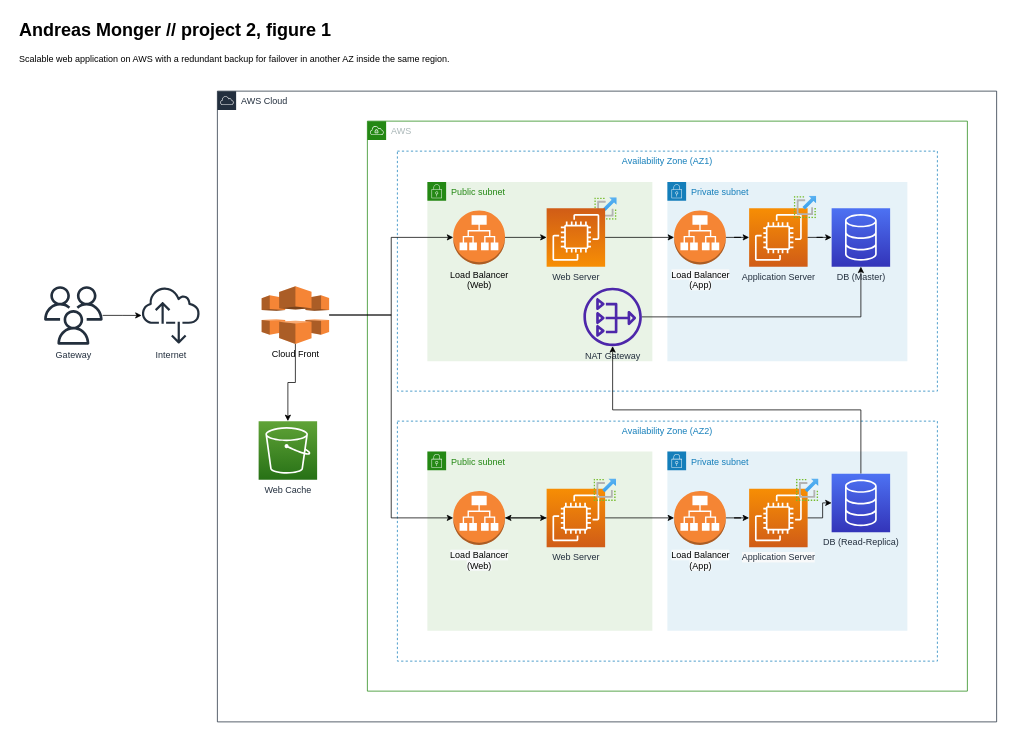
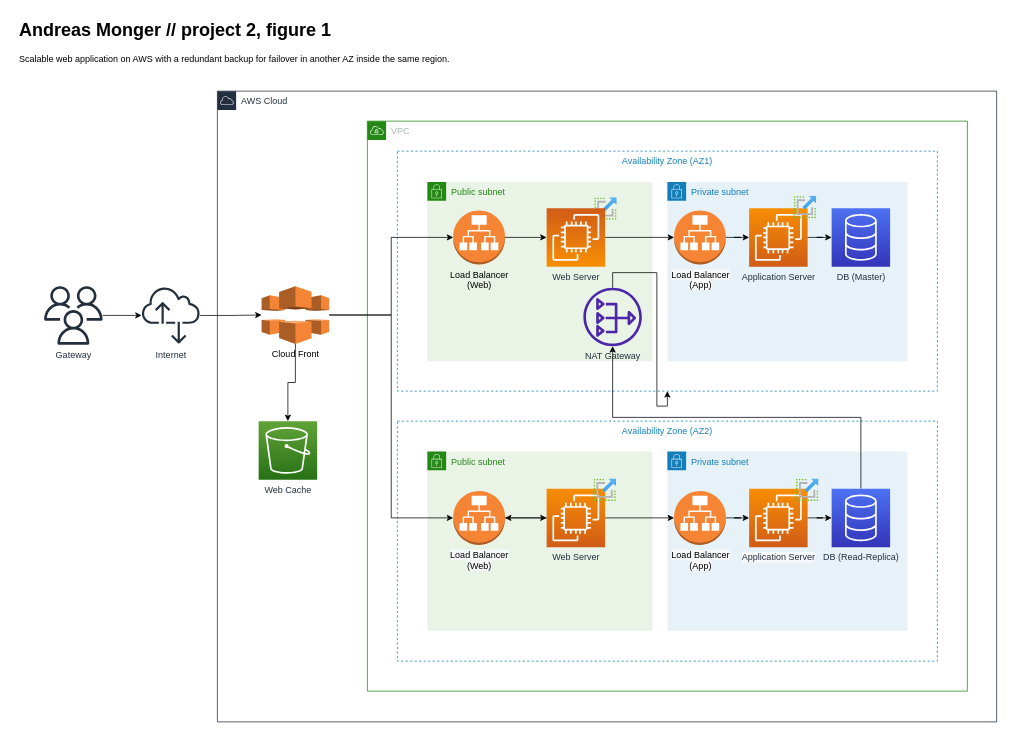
  <mxCell id="0" />
  <mxCell id="1" parent="0" />
  <mxCell id="2" value="AWS Cloud" style="points=[[0,0],[0.25,0],[0.5,0],[0.75,0],[1,0],[1,0.25],[1,0.5],[1,0.75],[1,1],[0.75,1],[0.5,1],[0.25,1],[0,1],[0,0.75],[0,0.5],[0,0.25]];outlineConnect=0;gradientColor=none;html=1;whiteSpace=wrap;fontSize=12;fontStyle=0;container=1;pointerEvents=0;collapsible=0;recursiveResize=0;shape=mxgraph.aws4.group;grIcon=mxgraph.aws4.group_aws_cloud;strokeColor=#232F3E;fillColor=none;verticalAlign=top;align=left;spacingLeft=30;fontColor=#232F3E;dashed=0;" parent="1" vertex="1"><mxGeometry x="289" y="121" width="1039" height="841" as="geometry" /></mxCell>
- <mxCell id="3" value="AWS" style="points=[[0,0],[0.25,0],[0.5,0],[0.75,0],[1,0],[1,0.25],[1,0.5],[1,0.75],[1,1],[0.75,1],[0.5,1],[0.25,1],[0,1],[0,0.75],[0,0.5],[0,0.25]];outlineConnect=0;gradientColor=none;html=1;whiteSpace=wrap;fontSize=12;fontStyle=0;container=1;pointerEvents=0;collapsible=0;recursiveResize=0;shape=mxgraph.aws4.group;grIcon=mxgraph.aws4.group_vpc;strokeColor=#248814;fillColor=none;verticalAlign=top;align=left;spacingLeft=30;fontColor=#AAB7B8;dashed=0;" parent="2" vertex="1"><mxGeometry x="200" y="40" width="800" height="760" as="geometry" /></mxCell>
+ <mxCell id="3" value="VPC" style="points=[[0,0],[0.25,0],[0.5,0],[0.75,0],[1,0],[1,0.25],[1,0.5],[1,0.75],[1,1],[0.75,1],[0.5,1],[0.25,1],[0,1],[0,0.75],[0,0.5],[0,0.25]];outlineConnect=0;gradientColor=none;html=1;whiteSpace=wrap;fontSize=12;fontStyle=0;container=1;pointerEvents=0;collapsible=0;recursiveResize=0;shape=mxgraph.aws4.group;grIcon=mxgraph.aws4.group_vpc;strokeColor=#248814;fillColor=none;verticalAlign=top;align=left;spacingLeft=30;fontColor=#AAB7B8;dashed=0;" parent="2" vertex="1"><mxGeometry x="200" y="40" width="800" height="760" as="geometry" /></mxCell>
  <mxCell id="4" value="Availability Zone (AZ1)" style="fillColor=none;strokeColor=#147EBA;dashed=1;verticalAlign=top;fontStyle=0;fontColor=#147EBA;" vertex="1" parent="3"><mxGeometry x="40" y="40" width="720" height="320" as="geometry" /></mxCell>
  <mxCell id="5" value="Availability Zone (AZ2)" style="fillColor=none;strokeColor=#147EBA;dashed=1;verticalAlign=top;fontStyle=0;fontColor=#147EBA;" vertex="1" parent="3"><mxGeometry x="40" y="400" width="720" height="320" as="geometry" /></mxCell>
  <mxCell id="6" value="Private subnet" style="points=[[0,0],[0.25,0],[0.5,0],[0.75,0],[1,0],[1,0.25],[1,0.5],[1,0.75],[1,1],[0.75,1],[0.5,1],[0.25,1],[0,1],[0,0.75],[0,0.5],[0,0.25]];outlineConnect=0;gradientColor=none;html=1;whiteSpace=wrap;fontSize=12;fontStyle=0;container=1;pointerEvents=0;collapsible=0;recursiveResize=0;shape=mxgraph.aws4.group;grIcon=mxgraph.aws4.group_security_group;grStroke=0;strokeColor=#147EBA;fillColor=#E6F2F8;verticalAlign=top;align=left;spacingLeft=30;fontColor=#147EBA;dashed=0;" vertex="1" parent="3"><mxGeometry x="400" y="440.5" width="320" height="239" as="geometry" /></mxCell>
  <mxCell id="7" value="&lt;meta charset=&quot;utf-8&quot;&gt;&lt;span style=&quot;color: rgb(35, 47, 62); font-family: Helvetica; font-size: 12px; font-style: normal; font-variant-ligatures: normal; font-variant-caps: normal; font-weight: 400; letter-spacing: normal; orphans: 2; text-align: center; text-indent: 0px; text-transform: none; widows: 2; word-spacing: 0px; -webkit-text-stroke-width: 0px; background-color: rgb(248, 249, 250); text-decoration-thickness: initial; text-decoration-style: initial; text-decoration-color: initial; float: none; display: inline !important;&quot;&gt;Application Server&lt;/span&gt;" style="sketch=0;points=[[0,0,0],[0.25,0,0],[0.5,0,0],[0.75,0,0],[1,0,0],[0,1,0],[0.25,1,0],[0.5,1,0],[0.75,1,0],[1,1,0],[0,0.25,0],[0,0.5,0],[0,0.75,0],[1,0.25,0],[1,0.5,0],[1,0.75,0]];outlineConnect=0;fontColor=#232F3E;gradientColor=#F78E04;gradientDirection=north;fillColor=#D05C17;strokeColor=#ffffff;dashed=0;verticalLabelPosition=bottom;verticalAlign=top;align=center;html=1;fontSize=12;fontStyle=0;aspect=fixed;shape=mxgraph.aws4.resourceIcon;resIcon=mxgraph.aws4.ec2;" vertex="1" parent="6"><mxGeometry x="109" y="49.5" width="78" height="78" as="geometry" /></mxCell>
  <mxCell id="8" value="" style="edgeStyle=orthogonalEdgeStyle;rounded=0;orthogonalLoop=1;jettySize=auto;html=1;shadow=0;" edge="1" parent="6" source="9" target="7"><mxGeometry relative="1" as="geometry" /></mxCell>
  <mxCell id="9" value="&lt;span style=&quot;color: rgb(0, 0, 0); font-family: Helvetica; font-size: 12px; font-style: normal; font-variant-ligatures: normal; font-variant-caps: normal; font-weight: 400; letter-spacing: normal; orphans: 2; text-align: center; text-indent: 0px; text-transform: none; widows: 2; word-spacing: 0px; -webkit-text-stroke-width: 0px; background-color: rgb(248, 249, 250); text-decoration-thickness: initial; text-decoration-style: initial; text-decoration-color: initial; float: none; display: inline !important;&quot;&gt;Load Balancer&lt;br&gt;(App)&lt;/span&gt;" style="outlineConnect=0;dashed=0;verticalLabelPosition=bottom;verticalAlign=top;align=center;html=1;shape=mxgraph.aws3.application_load_balancer;fillColor=#F58534;gradientColor=none;" vertex="1" parent="6"><mxGeometry x="9" y="52.5" width="69" height="72" as="geometry" /></mxCell>
  <mxCell id="10" value="" style="aspect=fixed;html=1;points=[];align=center;image;fontSize=12;image=img/lib/azure2/general/Scale.svg;" vertex="1" parent="6"><mxGeometry x="172" y="36.5" width="30" height="30" as="geometry" /></mxCell>
  <mxCell id="11" value="Public subnet" style="points=[[0,0],[0.25,0],[0.5,0],[0.75,0],[1,0],[1,0.25],[1,0.5],[1,0.75],[1,1],[0.75,1],[0.5,1],[0.25,1],[0,1],[0,0.75],[0,0.5],[0,0.25]];outlineConnect=0;gradientColor=none;html=1;whiteSpace=wrap;fontSize=12;fontStyle=0;container=1;pointerEvents=0;collapsible=0;recursiveResize=0;shape=mxgraph.aws4.group;grIcon=mxgraph.aws4.group_security_group;grStroke=0;strokeColor=#248814;fillColor=#E9F3E6;verticalAlign=top;align=left;spacingLeft=30;fontColor=#248814;dashed=0;" parent="3" vertex="1"><mxGeometry x="80" y="81" width="300" height="239" as="geometry" /></mxCell>
  <mxCell id="12" value="" style="aspect=fixed;html=1;points=[];align=center;image;fontSize=12;image=img/lib/azure2/general/Scale.svg;" vertex="1" parent="11"><mxGeometry x="223" y="21" width="30" height="30" as="geometry" /></mxCell>
  <mxCell id="13" value="Private subnet" style="points=[[0,0],[0.25,0],[0.5,0],[0.75,0],[1,0],[1,0.25],[1,0.5],[1,0.75],[1,1],[0.75,1],[0.5,1],[0.25,1],[0,1],[0,0.75],[0,0.5],[0,0.25]];outlineConnect=0;gradientColor=none;html=1;whiteSpace=wrap;fontSize=12;fontStyle=0;container=1;pointerEvents=0;collapsible=0;recursiveResize=0;shape=mxgraph.aws4.group;grIcon=mxgraph.aws4.group_security_group;grStroke=0;strokeColor=#147EBA;fillColor=#E6F2F8;verticalAlign=top;align=left;spacingLeft=30;fontColor=#147EBA;dashed=0;" parent="3" vertex="1"><mxGeometry x="400" y="81" width="320" height="239" as="geometry" /></mxCell>
  <mxCell id="14" value="Application Server" style="sketch=0;points=[[0,0,0],[0.25,0,0],[0.5,0,0],[0.75,0,0],[1,0,0],[0,1,0],[0.25,1,0],[0.5,1,0],[0.75,1,0],[1,1,0],[0,0.25,0],[0,0.5,0],[0,0.75,0],[1,0.25,0],[1,0.5,0],[1,0.75,0]];outlineConnect=0;fontColor=#232F3E;gradientColor=#F78E04;gradientDirection=north;fillColor=#D05C17;strokeColor=#ffffff;dashed=0;verticalLabelPosition=bottom;verticalAlign=top;align=center;html=1;fontSize=12;fontStyle=0;aspect=fixed;shape=mxgraph.aws4.resourceIcon;resIcon=mxgraph.aws4.ec2;" parent="13" vertex="1"><mxGeometry x="109" y="35" width="78" height="78" as="geometry" /></mxCell>
  <mxCell id="15" style="edgeStyle=orthogonalEdgeStyle;rounded=0;orthogonalLoop=1;jettySize=auto;html=1;shadow=0;" edge="1" parent="13" source="16" target="14"><mxGeometry relative="1" as="geometry" /></mxCell>
  <mxCell id="16" value="&lt;span style=&quot;color: rgb(0, 0, 0); font-family: Helvetica; font-size: 12px; font-style: normal; font-variant-ligatures: normal; font-variant-caps: normal; font-weight: 400; letter-spacing: normal; orphans: 2; text-align: center; text-indent: 0px; text-transform: none; widows: 2; word-spacing: 0px; -webkit-text-stroke-width: 0px; background-color: rgb(248, 249, 250); text-decoration-thickness: initial; text-decoration-style: initial; text-decoration-color: initial; float: none; display: inline !important;&quot;&gt;Load Balancer&lt;br&gt;(App)&lt;/span&gt;" style="outlineConnect=0;dashed=0;verticalLabelPosition=bottom;verticalAlign=top;align=center;html=1;shape=mxgraph.aws3.application_load_balancer;fillColor=#F58534;gradientColor=none;" vertex="1" parent="13"><mxGeometry x="9" y="38" width="69" height="72" as="geometry" /></mxCell>
  <mxCell id="17" value="" style="aspect=fixed;html=1;points=[];align=center;image;fontSize=12;image=img/lib/azure2/general/Scale.svg;" vertex="1" parent="13"><mxGeometry x="169" y="19" width="30" height="30" as="geometry" /></mxCell>
  <mxCell id="18" style="edgeStyle=orthogonalEdgeStyle;rounded=0;orthogonalLoop=1;jettySize=auto;html=1;" parent="3" source="14" target="24" edge="1"><mxGeometry relative="1" as="geometry" /></mxCell>
  <mxCell id="19" value="Public subnet" style="points=[[0,0],[0.25,0],[0.5,0],[0.75,0],[1,0],[1,0.25],[1,0.5],[1,0.75],[1,1],[0.75,1],[0.5,1],[0.25,1],[0,1],[0,0.75],[0,0.5],[0,0.25]];outlineConnect=0;gradientColor=none;html=1;whiteSpace=wrap;fontSize=12;fontStyle=0;container=1;pointerEvents=0;collapsible=0;recursiveResize=0;shape=mxgraph.aws4.group;grIcon=mxgraph.aws4.group_security_group;grStroke=0;strokeColor=#248814;fillColor=#E9F3E6;verticalAlign=top;align=left;spacingLeft=30;fontColor=#248814;dashed=0;" vertex="1" parent="3"><mxGeometry x="80" y="440.5" width="300" height="239" as="geometry" /></mxCell>
  <mxCell id="20" value="&lt;span style=&quot;color: rgb(0, 0, 0); font-family: Helvetica; font-size: 12px; font-style: normal; font-variant-ligatures: normal; font-variant-caps: normal; font-weight: 400; letter-spacing: normal; orphans: 2; text-align: center; text-indent: 0px; text-transform: none; widows: 2; word-spacing: 0px; -webkit-text-stroke-width: 0px; background-color: rgb(248, 249, 250); text-decoration-thickness: initial; text-decoration-style: initial; text-decoration-color: initial; float: none; display: inline !important;&quot;&gt;Load Balancer&lt;br&gt;(Web)&lt;/span&gt;" style="outlineConnect=0;dashed=0;verticalLabelPosition=bottom;verticalAlign=top;align=center;html=1;shape=mxgraph.aws3.application_load_balancer;fillColor=#F58534;gradientColor=none;" vertex="1" parent="19"><mxGeometry x="34.5" y="52.5" width="69" height="72" as="geometry" /></mxCell>
- <mxCell id="21" value="" style="edgeStyle=orthogonalEdgeStyle;rounded=0;orthogonalLoop=1;jettySize=auto;html=1;entryX=0.5;entryY=1;entryDx=0;entryDy=0;entryPerimeter=0;" edge="1" parent="3" source="22" target="24"><mxGeometry relative="1" as="geometry" /></mxCell>
+ <mxCell id="21" value="" style="edgeStyle=orthogonalEdgeStyle;rounded=0;orthogonalLoop=1;jettySize=auto;html=1;" edge="1" parent="3" source="22" target="4"><mxGeometry relative="1" as="geometry" /></mxCell>
  <mxCell id="22" value="NAT Gateway" style="sketch=0;outlineConnect=0;fontColor=#232F3E;gradientColor=none;fillColor=#4D27AA;strokeColor=none;dashed=0;verticalLabelPosition=bottom;verticalAlign=top;align=center;html=1;fontSize=12;fontStyle=0;aspect=fixed;pointerEvents=1;shape=mxgraph.aws4.nat_gateway;" vertex="1" parent="3"><mxGeometry x="288" y="222" width="78" height="78" as="geometry" /></mxCell>
  <mxCell id="23" value="Web Server" style="sketch=0;points=[[0,0,0],[0.25,0,0],[0.5,0,0],[0.75,0,0],[1,0,0],[0,1,0],[0.25,1,0],[0.5,1,0],[0.75,1,0],[1,1,0],[0,0.25,0],[0,0.5,0],[0,0.75,0],[1,0.25,0],[1,0.5,0],[1,0.75,0]];outlineConnect=0;fontColor=#232F3E;gradientColor=#F78E04;gradientDirection=north;fillColor=#D05C17;strokeColor=#ffffff;dashed=0;verticalLabelPosition=bottom;verticalAlign=top;align=center;html=1;fontSize=12;fontStyle=0;aspect=fixed;shape=mxgraph.aws4.resourceIcon;resIcon=mxgraph.aws4.ec2;direction=west;" vertex="1" parent="3"><mxGeometry x="239" y="116" width="78" height="78" as="geometry" /></mxCell>
  <mxCell id="24" value="DB (Master)" style="sketch=0;points=[[0,0,0],[0.25,0,0],[0.5,0,0],[0.75,0,0],[1,0,0],[0,1,0],[0.25,1,0],[0.5,1,0],[0.75,1,0],[1,1,0],[0,0.25,0],[0,0.5,0],[0,0.75,0],[1,0.25,0],[1,0.5,0],[1,0.75,0]];outlineConnect=0;fontColor=#232F3E;gradientColor=#4D72F3;gradientDirection=north;fillColor=#3334B9;strokeColor=#ffffff;dashed=0;verticalLabelPosition=bottom;verticalAlign=top;align=center;html=1;fontSize=12;fontStyle=0;aspect=fixed;shape=mxgraph.aws4.resourceIcon;resIcon=mxgraph.aws4.database;" parent="3" vertex="1"><mxGeometry x="619" y="116" width="78" height="78" as="geometry" /></mxCell>
  <mxCell id="25" value="" style="edgeStyle=orthogonalEdgeStyle;rounded=0;orthogonalLoop=1;jettySize=auto;html=1;shadow=0;" edge="1" parent="3" source="23" target="16"><mxGeometry relative="1" as="geometry" /></mxCell>
  <mxCell id="26" value="Web Server" style="sketch=0;points=[[0,0,0],[0.25,0,0],[0.5,0,0],[0.75,0,0],[1,0,0],[0,1,0],[0.25,1,0],[0.5,1,0],[0.75,1,0],[1,1,0],[0,0.25,0],[0,0.5,0],[0,0.75,0],[1,0.25,0],[1,0.5,0],[1,0.75,0]];outlineConnect=0;fontColor=#232F3E;gradientColor=#F78E04;gradientDirection=north;fillColor=#D05C17;strokeColor=#ffffff;dashed=0;verticalLabelPosition=bottom;verticalAlign=top;align=center;html=1;fontSize=12;fontStyle=0;aspect=fixed;shape=mxgraph.aws4.resourceIcon;resIcon=mxgraph.aws4.ec2;" vertex="1" parent="3"><mxGeometry x="239" y="490" width="78" height="78" as="geometry" /></mxCell>
  <mxCell id="27" value="" style="edgeStyle=orthogonalEdgeStyle;rounded=0;orthogonalLoop=1;jettySize=auto;html=1;shadow=0;" edge="1" parent="3" source="26" target="20"><mxGeometry relative="1" as="geometry" /></mxCell>
  <mxCell id="28" style="edgeStyle=orthogonalEdgeStyle;rounded=0;orthogonalLoop=1;jettySize=auto;html=1;shadow=0;" edge="1" parent="3" source="26" target="9"><mxGeometry relative="1" as="geometry" /></mxCell>
  <mxCell id="29" value="" style="edgeStyle=orthogonalEdgeStyle;rounded=0;orthogonalLoop=1;jettySize=auto;html=1;shadow=0;" edge="1" parent="3" source="20" target="26"><mxGeometry relative="1" as="geometry"><mxPoint x="200" y="529" as="sourcePoint" /></mxGeometry></mxCell>
  <mxCell id="30" style="edgeStyle=orthogonalEdgeStyle;rounded=0;orthogonalLoop=1;jettySize=auto;html=1;shadow=0;exitX=0.5;exitY=0;exitDx=0;exitDy=0;exitPerimeter=0;" edge="1" parent="3" source="33" target="22"><mxGeometry relative="1" as="geometry" /></mxCell>
  <mxCell id="31" value="Load Balancer&lt;br&gt;(Web)" style="outlineConnect=0;dashed=0;verticalLabelPosition=bottom;verticalAlign=top;align=center;html=1;shape=mxgraph.aws3.application_load_balancer;fillColor=#F58534;gradientColor=none;" vertex="1" parent="3"><mxGeometry x="114.5" y="119" width="69" height="72" as="geometry" /></mxCell>
  <mxCell id="32" value="" style="edgeStyle=orthogonalEdgeStyle;rounded=0;orthogonalLoop=1;jettySize=auto;html=1;shadow=0;startArrow=none;" edge="1" parent="3" source="31" target="23"><mxGeometry relative="1" as="geometry"><Array as="points" /></mxGeometry></mxCell>
- <mxCell id="33" value="DB (Read-Replica)" style="sketch=0;points=[[0,0,0],[0.25,0,0],[0.5,0,0],[0.75,0,0],[1,0,0],[0,1,0],[0.25,1,0],[0.5,1,0],[0.75,1,0],[1,1,0],[0,0.25,0],[0,0.5,0],[0,0.75,0],[1,0.25,0],[1,0.5,0],[1,0.75,0]];outlineConnect=0;fontColor=#232F3E;gradientColor=#4D72F3;gradientDirection=north;fillColor=#3334B9;strokeColor=#ffffff;dashed=0;verticalLabelPosition=bottom;verticalAlign=top;align=center;html=1;fontSize=12;fontStyle=0;aspect=fixed;shape=mxgraph.aws4.resourceIcon;resIcon=mxgraph.aws4.database;" vertex="1" parent="3"><mxGeometry x="619" y="470" width="78" height="78" as="geometry" /></mxCell>
+ <mxCell id="33" value="DB (Read-Replica)" style="sketch=0;points=[[0,0,0],[0.25,0,0],[0.5,0,0],[0.75,0,0],[1,0,0],[0,1,0],[0.25,1,0],[0.5,1,0],[0.75,1,0],[1,1,0],[0,0.25,0],[0,0.5,0],[0,0.75,0],[1,0.25,0],[1,0.5,0],[1,0.75,0]];outlineConnect=0;fontColor=#232F3E;gradientColor=#4D72F3;gradientDirection=north;fillColor=#3334B9;strokeColor=#ffffff;dashed=0;verticalLabelPosition=bottom;verticalAlign=top;align=center;html=1;fontSize=12;fontStyle=0;aspect=fixed;shape=mxgraph.aws4.resourceIcon;resIcon=mxgraph.aws4.database;" vertex="1" parent="3"><mxGeometry x="619" y="490" width="78" height="78" as="geometry" /></mxCell>
  <mxCell id="34" value="" style="edgeStyle=orthogonalEdgeStyle;rounded=0;orthogonalLoop=1;jettySize=auto;html=1;shadow=0;" edge="1" parent="3" source="7" target="33"><mxGeometry relative="1" as="geometry" /></mxCell>
  <mxCell id="35" value="" style="aspect=fixed;html=1;points=[];align=center;image;fontSize=12;image=img/lib/azure2/general/Scale.svg;" vertex="1" parent="3"><mxGeometry x="302" y="477" width="30" height="30" as="geometry" /></mxCell>
  <mxCell id="36" style="edgeStyle=orthogonalEdgeStyle;rounded=0;orthogonalLoop=1;jettySize=auto;html=1;entryX=0;entryY=0.5;entryDx=0;entryDy=0;entryPerimeter=0;shadow=0;" edge="1" parent="2" source="39" target="31"><mxGeometry relative="1" as="geometry" /></mxCell>
  <mxCell id="37" value="" style="edgeStyle=orthogonalEdgeStyle;rounded=0;orthogonalLoop=1;jettySize=auto;html=1;shadow=0;" edge="1" parent="2" source="39" target="40"><mxGeometry relative="1" as="geometry" /></mxCell>
  <mxCell id="38" style="edgeStyle=orthogonalEdgeStyle;rounded=0;orthogonalLoop=1;jettySize=auto;html=1;entryX=0;entryY=0.5;entryDx=0;entryDy=0;entryPerimeter=0;shadow=0;" edge="1" parent="2" source="39" target="20"><mxGeometry relative="1" as="geometry" /></mxCell>
  <mxCell id="39" value="Cloud Front" style="outlineConnect=0;dashed=0;verticalLabelPosition=bottom;verticalAlign=top;align=center;html=1;shape=mxgraph.aws3.cloudfront;fillColor=#F58536;gradientColor=none;" vertex="1" parent="2"><mxGeometry x="59" y="260" width="90" height="77" as="geometry" /></mxCell>
  <mxCell id="40" value="Web Cache" style="sketch=0;points=[[0,0,0],[0.25,0,0],[0.5,0,0],[0.75,0,0],[1,0,0],[0,1,0],[0.25,1,0],[0.5,1,0],[0.75,1,0],[1,1,0],[0,0.25,0],[0,0.5,0],[0,0.75,0],[1,0.25,0],[1,0.5,0],[1,0.75,0]];outlineConnect=0;fontColor=#232F3E;gradientColor=#60A337;gradientDirection=north;fillColor=#277116;strokeColor=#ffffff;dashed=0;verticalLabelPosition=bottom;verticalAlign=top;align=center;html=1;fontSize=12;fontStyle=0;aspect=fixed;shape=mxgraph.aws4.resourceIcon;resIcon=mxgraph.aws4.s3;" vertex="1" parent="2"><mxGeometry x="55" y="440" width="78" height="78" as="geometry" /></mxCell>
  <mxCell id="41" style="edgeStyle=orthogonalEdgeStyle;rounded=0;orthogonalLoop=1;jettySize=auto;html=1;" parent="1" source="44" target="42" edge="1"><mxGeometry relative="1" as="geometry"><mxPoint x="132.455" y="420" as="sourcePoint" /></mxGeometry></mxCell>
  <mxCell id="42" value="Internet" style="sketch=0;outlineConnect=0;fontColor=#232F3E;gradientColor=none;fillColor=#232F3D;strokeColor=none;dashed=0;verticalLabelPosition=bottom;verticalAlign=top;align=center;html=1;fontSize=12;fontStyle=0;aspect=fixed;pointerEvents=1;shape=mxgraph.aws4.internet_alt2;" parent="1" vertex="1"><mxGeometry x="188" y="381" width="78" height="78" as="geometry" /></mxCell>
+ <mxCell id="43" style="edgeStyle=orthogonalEdgeStyle;rounded=0;orthogonalLoop=1;jettySize=auto;html=1;entryX=0;entryY=0.5;entryDx=0;entryDy=0;entryPerimeter=0;" parent="1" source="42" target="39" edge="1"><mxGeometry relative="1" as="geometry"><mxPoint x="288" y="476" as="targetPoint" /></mxGeometry></mxCell>
  <mxCell id="44" value="Gateway" style="sketch=0;outlineConnect=0;fontColor=#232F3E;gradientColor=none;fillColor=#232F3D;strokeColor=none;dashed=0;verticalLabelPosition=bottom;verticalAlign=top;align=center;html=1;fontSize=12;fontStyle=0;aspect=fixed;pointerEvents=1;shape=mxgraph.aws4.users;" vertex="1" parent="1"><mxGeometry x="58" y="381" width="78" height="78" as="geometry" /></mxCell>
  <mxCell id="45" value="&lt;h1&gt;Andreas Monger // project 2, figure 1&lt;/h1&gt;&lt;p&gt;Scalable web application on AWS with a redundant backup for failover in another AZ inside the same region.&lt;/p&gt;" style="text;html=1;strokeColor=none;fillColor=none;spacing=5;spacingTop=-20;whiteSpace=wrap;overflow=hidden;rounded=0;" vertex="1" parent="1"><mxGeometry x="20" y="20" width="609" height="120" as="geometry" /></mxCell>
